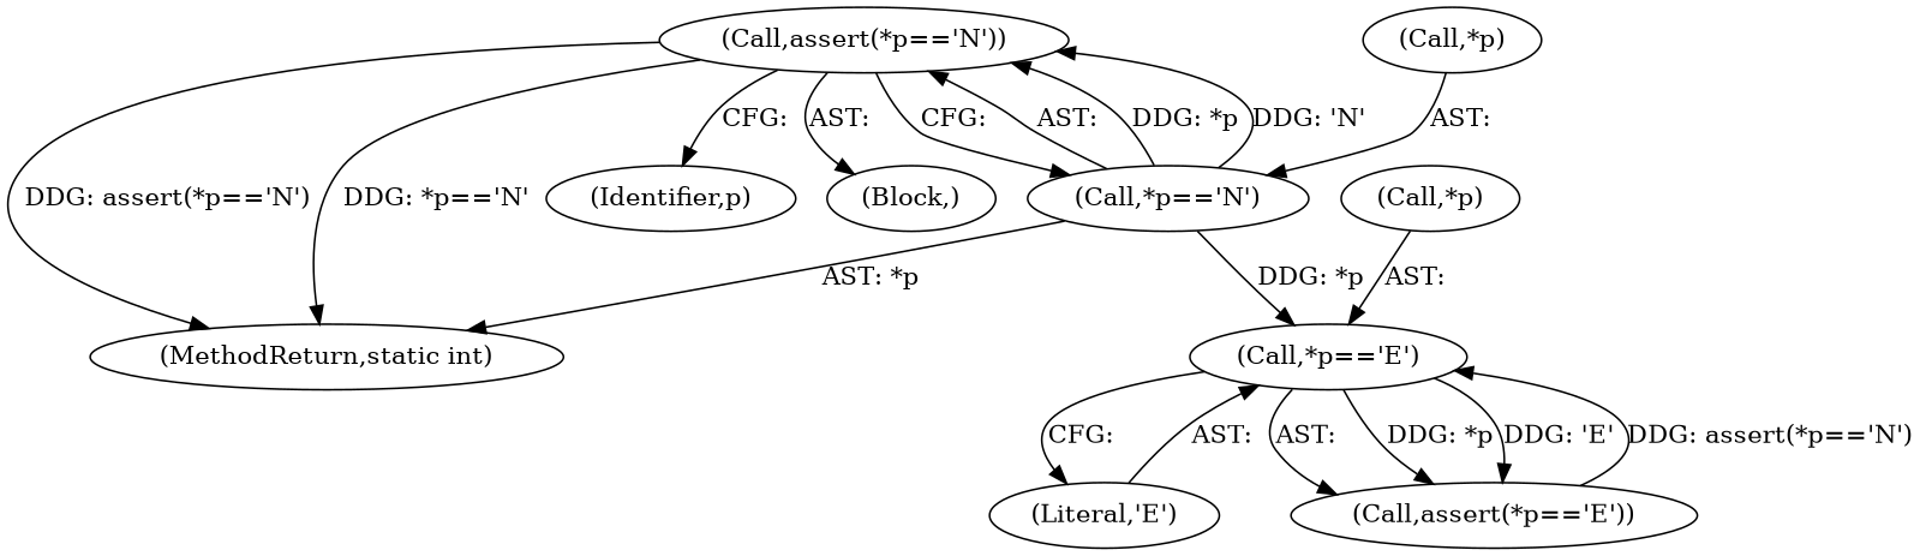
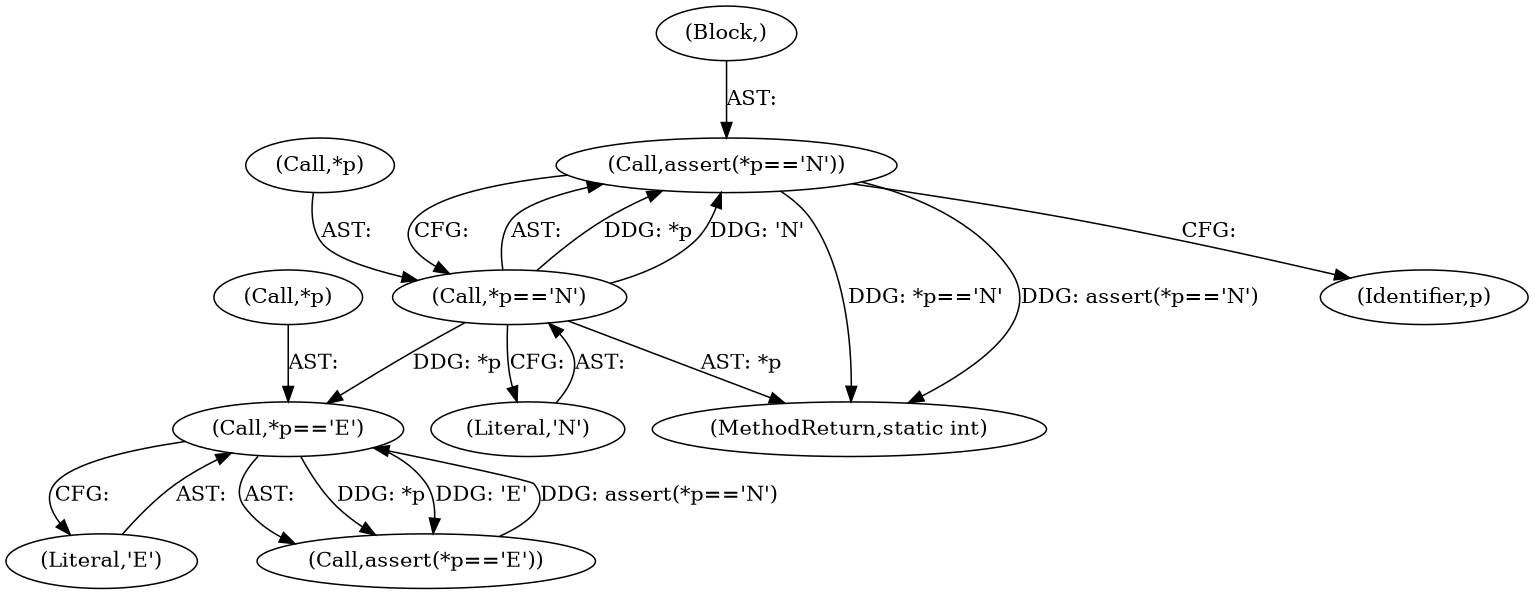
  digraph {
    n1 [label="(Call,assert(*p=='N'))"]
    n2 [label="(Call,*p=='N')"]
    n3 [label="(Block,)"]
    n4 [label="(MethodReturn,static int)"]
    n5 [label="(Identifier,p)"]
+   n6 [label="(Literal,'N')"]
    n7 [label="(Call,*p=='E')"]
    n8 [label="(Literal,'E')"]
    n9 [label="(Call,assert(*p=='E'))"]
    n10 [label="(Call,*p)"]
    n11 [label="(Call,*p)"]
    n1 -> n2 [label="CFG: "]
-   n1 -> n3 [label="AST: "]
+   n3 -> n1 [label="AST: "]
    n1 -> n4 [label="DDG: *p=='N'"]
    n1 -> n4 [label="DDG: assert(*p=='N')"]
    n1 -> n5 [label="CFG: "]
    n2 -> n1 [label="AST: "]
    n2 -> n1 [label="DDG: *p"]
    n2 -> n1 [label="DDG: 'N'"]
    n2 -> n4 [label="AST: *p"]
+   n2 -> n6 [label="CFG: "]
    n2 -> n7 [label="DDG: *p"]
+   n6 -> n2 [label="AST: "]
    n7 -> n8 [label="CFG: "]
    n7 -> n9 [label="AST: "]
    n7 -> n9 [label="DDG: *p"]
    n7 -> n9 [label="DDG: 'E'"]
    n8 -> n7 [label="AST: "]
    n9 -> n7 [label="DDG: assert(*p=='N')"]
    n10 -> n2 [label="AST: "]
    n11 -> n7 [label="AST: "]
  }
